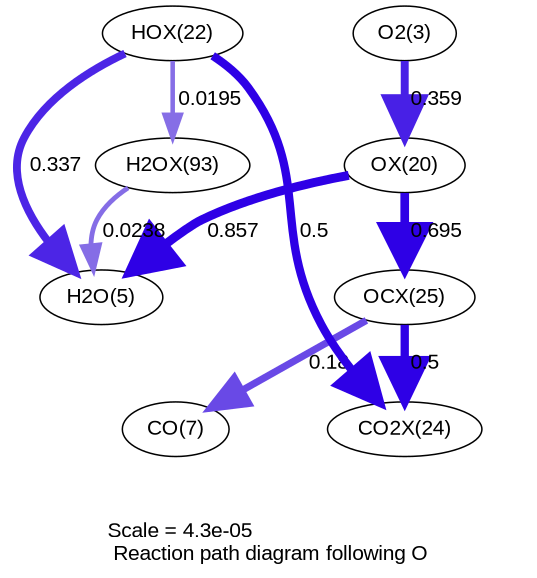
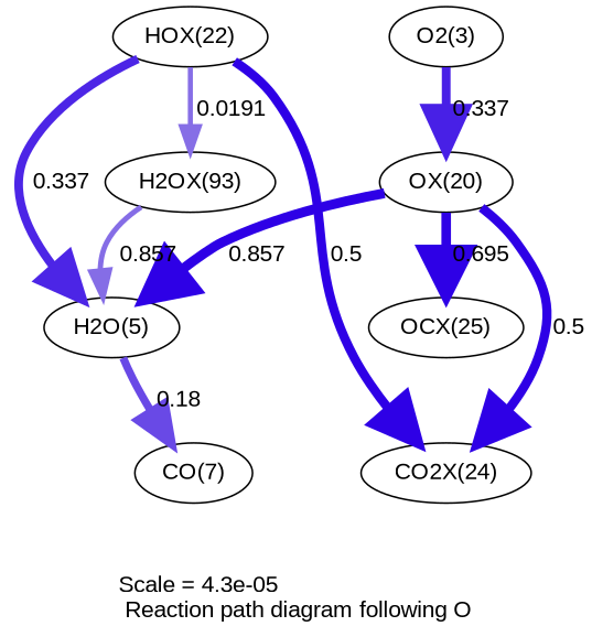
  digraph {
    fontname="Liberation Sans"
    label="Scale = 4.3e-05\l Reaction path diagram following O"
    node [fontname="Liberation Sans"]
    edge [arrowsize=2.74 color="0.7, 1, 0.9" fontname="Liberation Sans" penwidth=5.48]
    n1 [label="O2(3)"]
    n2 [label="OX(20)"]
    n3 [label="OCX(25)"]
    n4 [label="H2O(5)"]
    n5 [label="HOX(22)"]
    n6 [label="H2OX(93)"]
    n7 [label="CO2X(24)"]
    n8 [label="CO(7)"]
-   n1 -> n2 [arrowsize=2.61 color="0.7, 0.859, 0.9" label=" 0.359" penwidth=5.23]
+   n1 -> n2 [arrowsize=2.61 color="0.7, 0.859, 0.9" label=" 0.337" penwidth=5.23]
    n2 -> n3 [arrowsize=2.86 color="0.7, 1.19, 0.9" label=" 0.695" penwidth=5.72]
    n2 -> n4 [arrowsize=2.94 color="0.7, 1.36, 0.9" label=" 0.857" penwidth=5.88]
-   n3 -> n7 [label=" 0.5"]
-   n3 -> n8 [arrowsize=2.35 color="0.7, 0.68, 0.9" label=" 0.18" penwidth=4.71]
+   n2 -> n7 [label=" 0.5"]
+   n4 -> n8 [arrowsize=2.35 color="0.7, 0.68, 0.9" label=" 0.18" penwidth=4.71]
    n5 -> n4 [arrowsize=2.59 color="0.7, 0.837, 0.9" label=" 0.337" penwidth=5.18]
-   n5 -> n6 [arrowsize=1.51 color="0.7, 0.519, 0.9" label=" 0.0195" penwidth=3.01]
+   n5 -> n6 [arrowsize=1.51 color="0.7, 0.519, 0.9" label=" 0.0191" penwidth=3.01]
    n5 -> n7 [label=" 0.5"]
-   n6 -> n4 [arrowsize=1.59 color="0.7, 0.524, 0.9" label=" 0.0238" penwidth=3.18]
+   n6 -> n4 [arrowsize=1.59 color="0.7, 0.524, 0.9" label=" 0.857" penwidth=3.18]
  }
